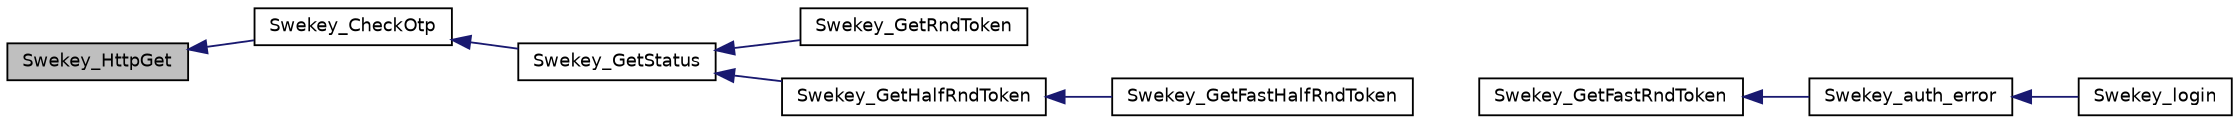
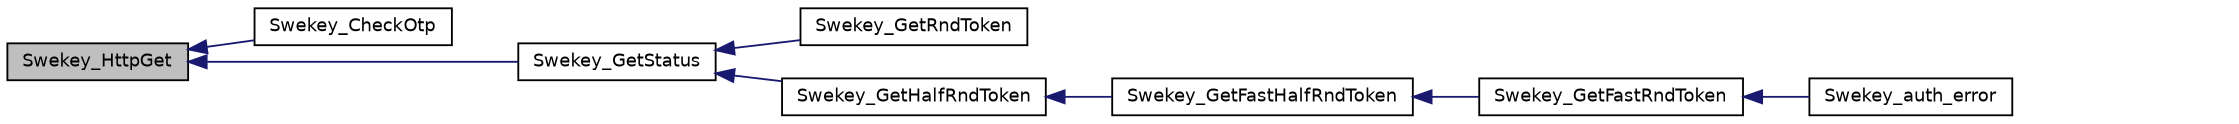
  digraph {
    fontname="DejaVu Sans"
    rankdir=LR
    node [color=black fillcolor=white fontname="DejaVu Sans" fontsize=10 shape=record style=filled]
    edge [color=midnightblue dir=back fontname="DejaVu Sans" fontsize=10 labelfontname=Helvetica labelfontsize=10 style=solid]
    n1 [fillcolor=grey75 fontcolor=black height=0.2 label=Swekey_HttpGet width=0.4]
    n2 [height=0.2 label=Swekey_CheckOtp width=0.4]
    n3 [height=0.2 label=Swekey_GetStatus width=0.4]
    n4 [height=0.2 label=Swekey_GetRndToken width=0.4]
    n5 [height=0.2 label=Swekey_GetHalfRndToken width=0.4]
    n6 [height=0.2 label=Swekey_GetFastHalfRndToken width=0.4]
    n7 [height=0.2 label=Swekey_GetFastRndToken width=0.4]
    n8 [height=0.2 label=Swekey_auth_error width=0.4]
-   n9 [height=0.2 label=Swekey_login width=0.4]
    n1 -> n2
-   n2 -> n3
+   n1 -> n3
    n3 -> n4
    n3 -> n5
    n5 -> n6
+   n6 -> n7
    n7 -> n8
-   n8 -> n9
  }
